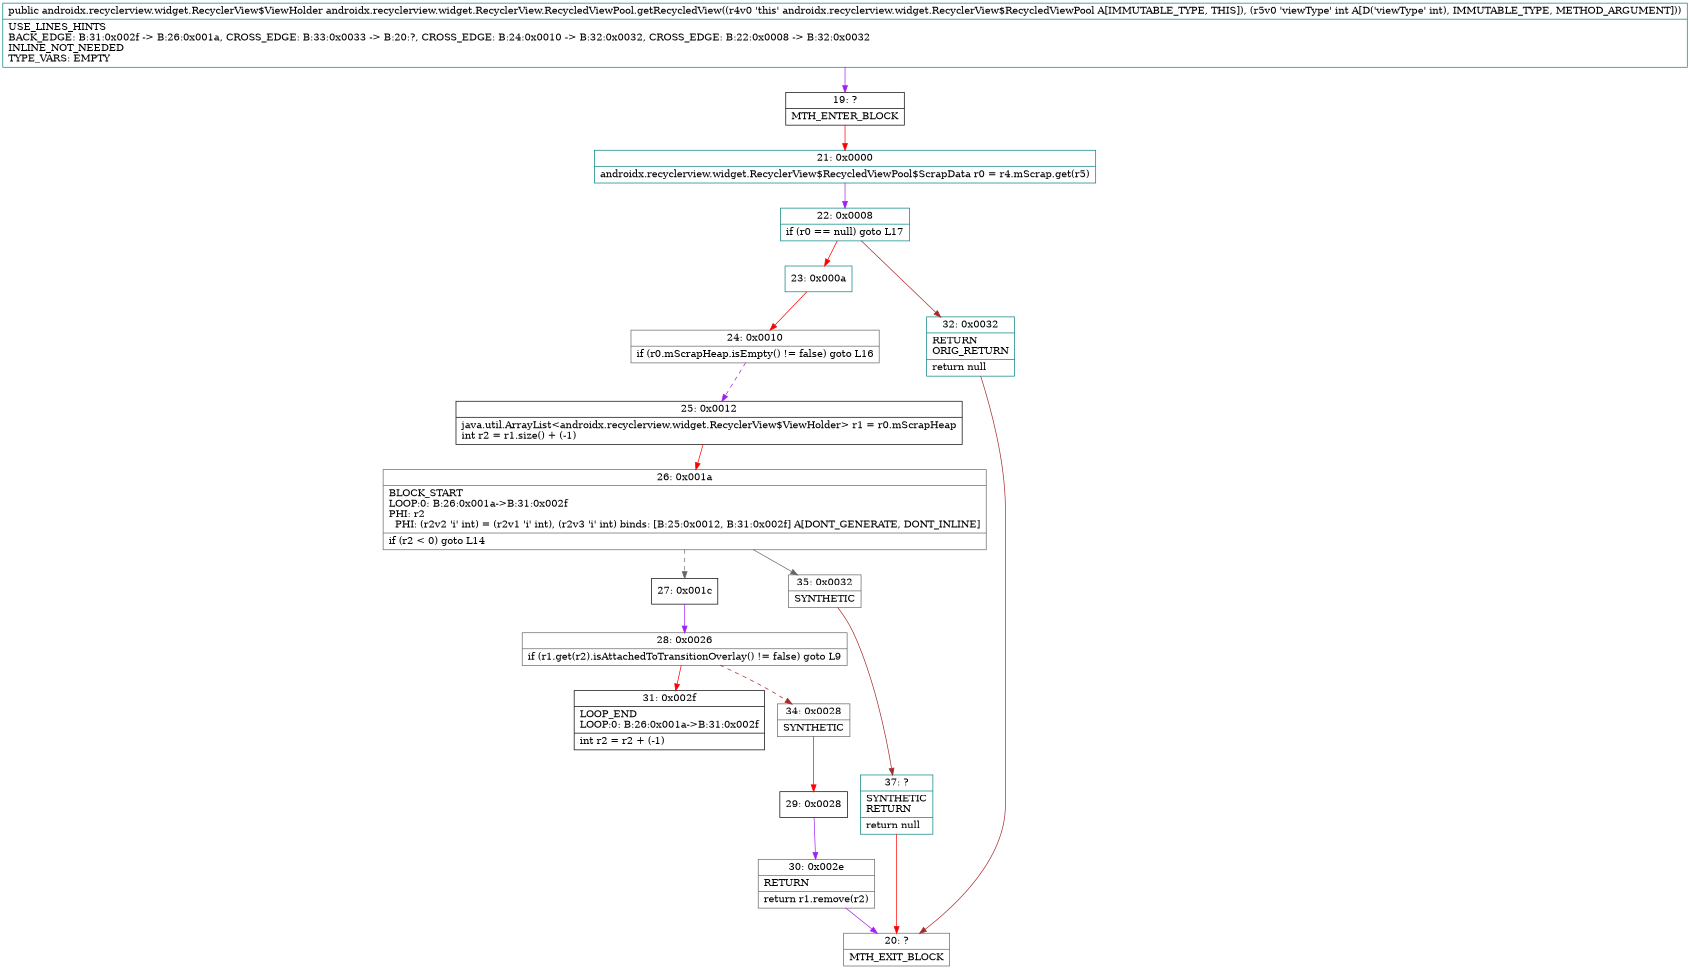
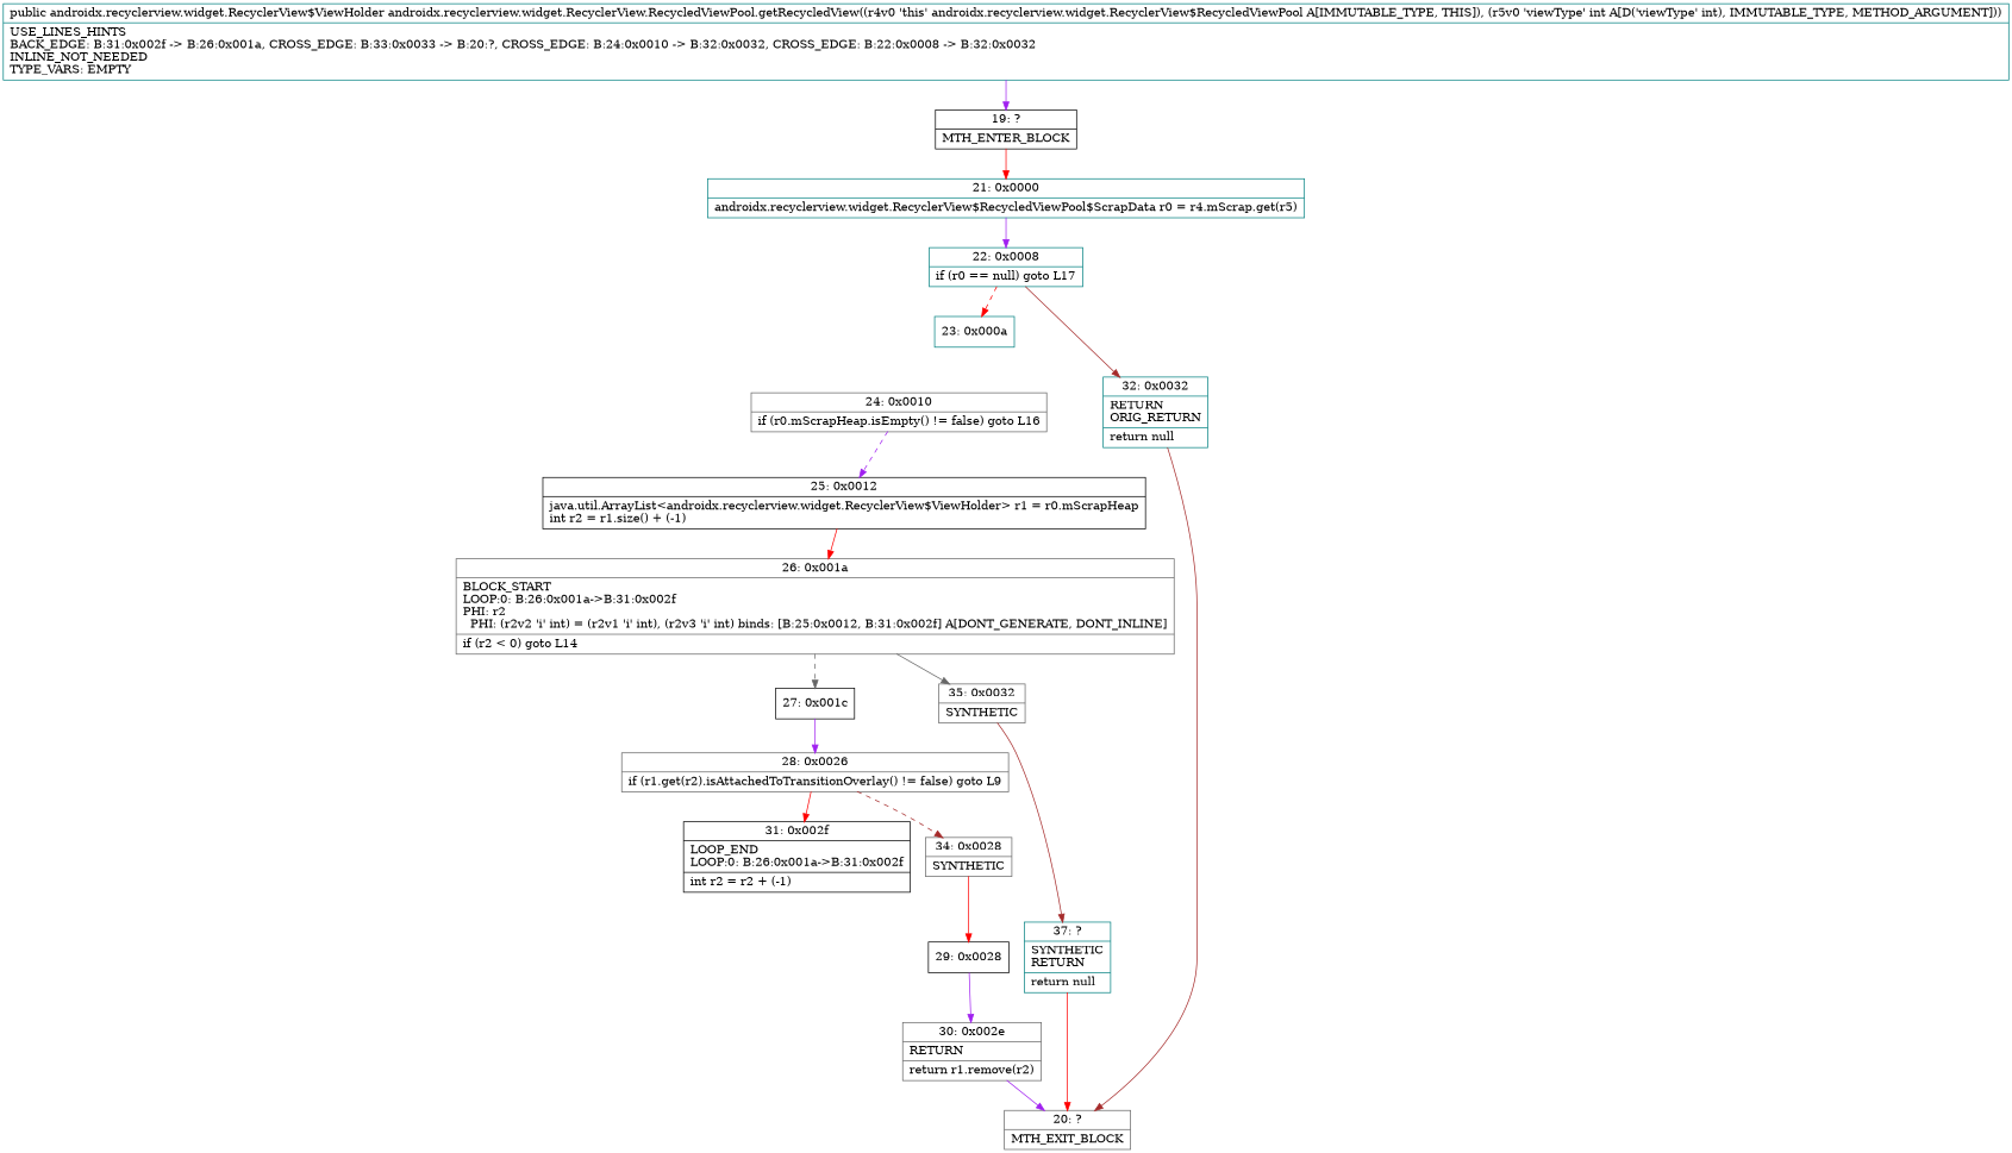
  digraph {
    node [color=gray40 shape=record]
    edge [color=red]
    n1 [color=black label="{19\:\ ?|MTH_ENTER_BLOCK\l}"]
    n2 [color=teal label="{21\:\ 0x0000|androidx.recyclerview.widget.RecyclerView$RecycledViewPool$ScrapData r0 = r4.mScrap.get(r5)\l}"]
    n3 [color=teal label="{22\:\ 0x0008|if (r0 == null) goto L17\l}"]
    n4 [color=teal label="{23\:\ 0x000a}"]
    n5 [color=teal label="{32\:\ 0x0032|RETURN\lORIG_RETURN\l|return null\l}"]
    n6 [label="{24\:\ 0x0010|if (r0.mScrapHeap.isEmpty() != false) goto L16\l}"]
    n7 [label="{20\:\ ?|MTH_EXIT_BLOCK\l}"]
    n8 [color=black label="{25\:\ 0x0012|java.util.ArrayList\<androidx.recyclerview.widget.RecyclerView$ViewHolder\> r1 = r0.mScrapHeap\lint r2 = r1.size() + (\-1)\l}"]
    n9 [label="{26\:\ 0x001a|BLOCK_START\lLOOP:0: B:26:0x001a\-\>B:31:0x002f\lPHI: r2 \l  PHI: (r2v2 'i' int) = (r2v1 'i' int), (r2v3 'i' int) binds: [B:25:0x0012, B:31:0x002f] A[DONT_GENERATE, DONT_INLINE]\l|if (r2 \< 0) goto L14\l}"]
    n10 [color=black label="{27\:\ 0x001c}"]
    n11 [label="{35\:\ 0x0032|SYNTHETIC\l}"]
    n12 [label="{28\:\ 0x0026|if (r1.get(r2).isAttachedToTransitionOverlay() != false) goto L9\l}"]
    n13 [color=teal label="{37\:\ ?|SYNTHETIC\lRETURN\l|return null\l}"]
    n14 [color=black label="{31\:\ 0x002f|LOOP_END\lLOOP:0: B:26:0x001a\-\>B:31:0x002f\l|int r2 = r2 + (\-1)\l}"]
    n15 [label="{34\:\ 0x0028|SYNTHETIC\l}"]
    n16 [color=black label="{29\:\ 0x0028}"]
    n17 [label="{30\:\ 0x002e|RETURN\l|return r1.remove(r2)\l}"]
    n18 [color=teal label="{public androidx.recyclerview.widget.RecyclerView$ViewHolder androidx.recyclerview.widget.RecyclerView.RecycledViewPool.getRecycledView((r4v0 'this' androidx.recyclerview.widget.RecyclerView$RecycledViewPool A[IMMUTABLE_TYPE, THIS]), (r5v0 'viewType' int A[D('viewType' int), IMMUTABLE_TYPE, METHOD_ARGUMENT]))  | USE_LINES_HINTS\lBACK_EDGE: B:31:0x002f \-\> B:26:0x001a, CROSS_EDGE: B:33:0x0033 \-\> B:20:?, CROSS_EDGE: B:24:0x0010 \-\> B:32:0x0032, CROSS_EDGE: B:22:0x0008 \-\> B:32:0x0032\lINLINE_NOT_NEEDED\lTYPE_VARS: EMPTY\l}"]
    n1 -> n2
    n2 -> n3 [color=purple]
-   n3 -> n4 [style=solid]
+   n3 -> n4 [style=dashed]
    n3 -> n5 [color=brown]
-   n4 -> n6
    n5 -> n7 [color=brown]
    n6 -> n8 [color=purple style=dashed]
    n8 -> n9
    n9 -> n10 [color=gray40 style=dashed]
    n9 -> n11 [color=gray40]
    n10 -> n12 [color=purple]
    n11 -> n13 [color=brown]
    n12 -> n14
    n12 -> n15 [color=brown style=dashed]
    n13 -> n7
    n15 -> n16
    n16 -> n17 [color=purple]
    n17 -> n7 [color=purple]
    n18 -> n1 [color=purple]
  }
